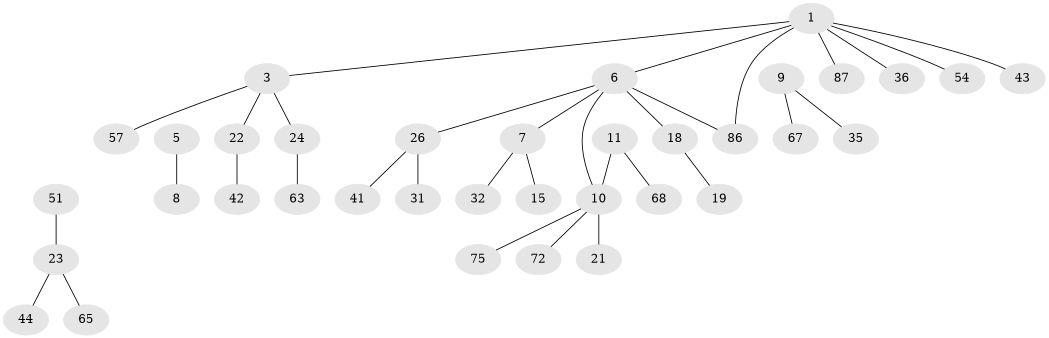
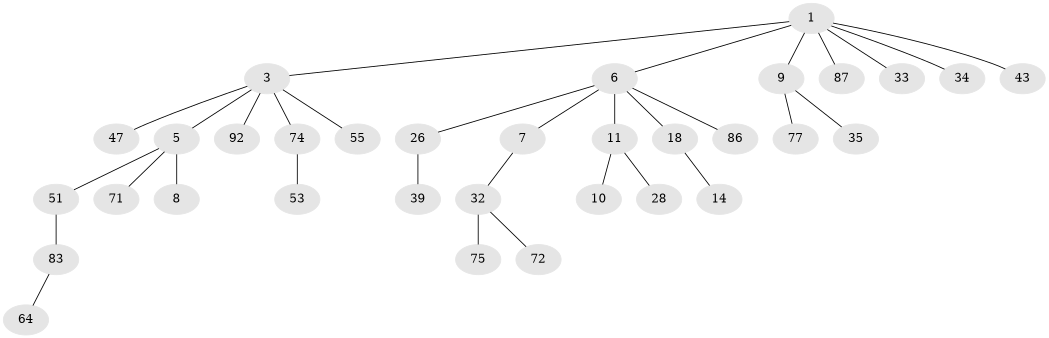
  graph {
    node [color=gray90 style=filled]
    1 [super="+2"]
    3 [super="+4+59+20+18+36"]
    6
    9 [super="+25"]
    n5 [label=87 super="+60"]
-   33 [label=36]
-   34 [super="+48" label=54]
+   33
+   34 [super="+48"]
    43 [super="+45"]
    5
-   22 [super="+40+74+61+47"]
-   24
-   57
+   22 [super="+40+74+61+47" label=92]
+   24 [label=74]
+   55
+   57 [label=47]
    7 [super="+37+16+10"]
    11 [super="+14"]
    n16 [label=18]
    26 [super="+27"]
    n18 [label=86 super="+76"]
    35
-   77 [label=67]
+   77
    8 [super="+29"]
    51
-   42 [super="+63+49"]
-   53 [label=63]
-   44 [super="+78"]
-   23
-   65
-   15 [super="+75"]
+   71
+   53
+   44 [super="+78" label=64]
+   23 [label=83]
    32
    n31 [label=10]
-   28 [super="+54" label=68]
-   19
-   31
-   41
-   21 [super="+66"]
+   28 [super="+54"]
+   19 [label=14]
+   31 [label=39]
    72
    n38 [label=75]
    1 -- 3
    1 -- 6
-   1 -- n18
+   1 -- 9
    1 -- n5
    1 -- 33
    1 -- 34
    1 -- 43
+   3 -- 5
    3 -- 22
    3 -- 24
+   3 -- 55
    3 -- 57
    6 -- 7
-   6 -- n31
+   6 -- 11
    6 -- n16
    6 -- 26
    6 -- n18
    9 -- 35
    9 -- 77
    5 -- 8
-   22 -- 42
+   5 -- 51
+   5 -- 71
    24 -- 53
-   7 -- 15
    7 -- 32
    11 -- n31
    11 -- 28
    n16 -- 19
    26 -- 31
-   26 -- 41
    51 -- 23
    23 -- 44
-   23 -- 65
-   n31 -- 21
-   n31 -- 72
-   n31 -- n38
+   32 -- 72
+   32 -- n38
  }
